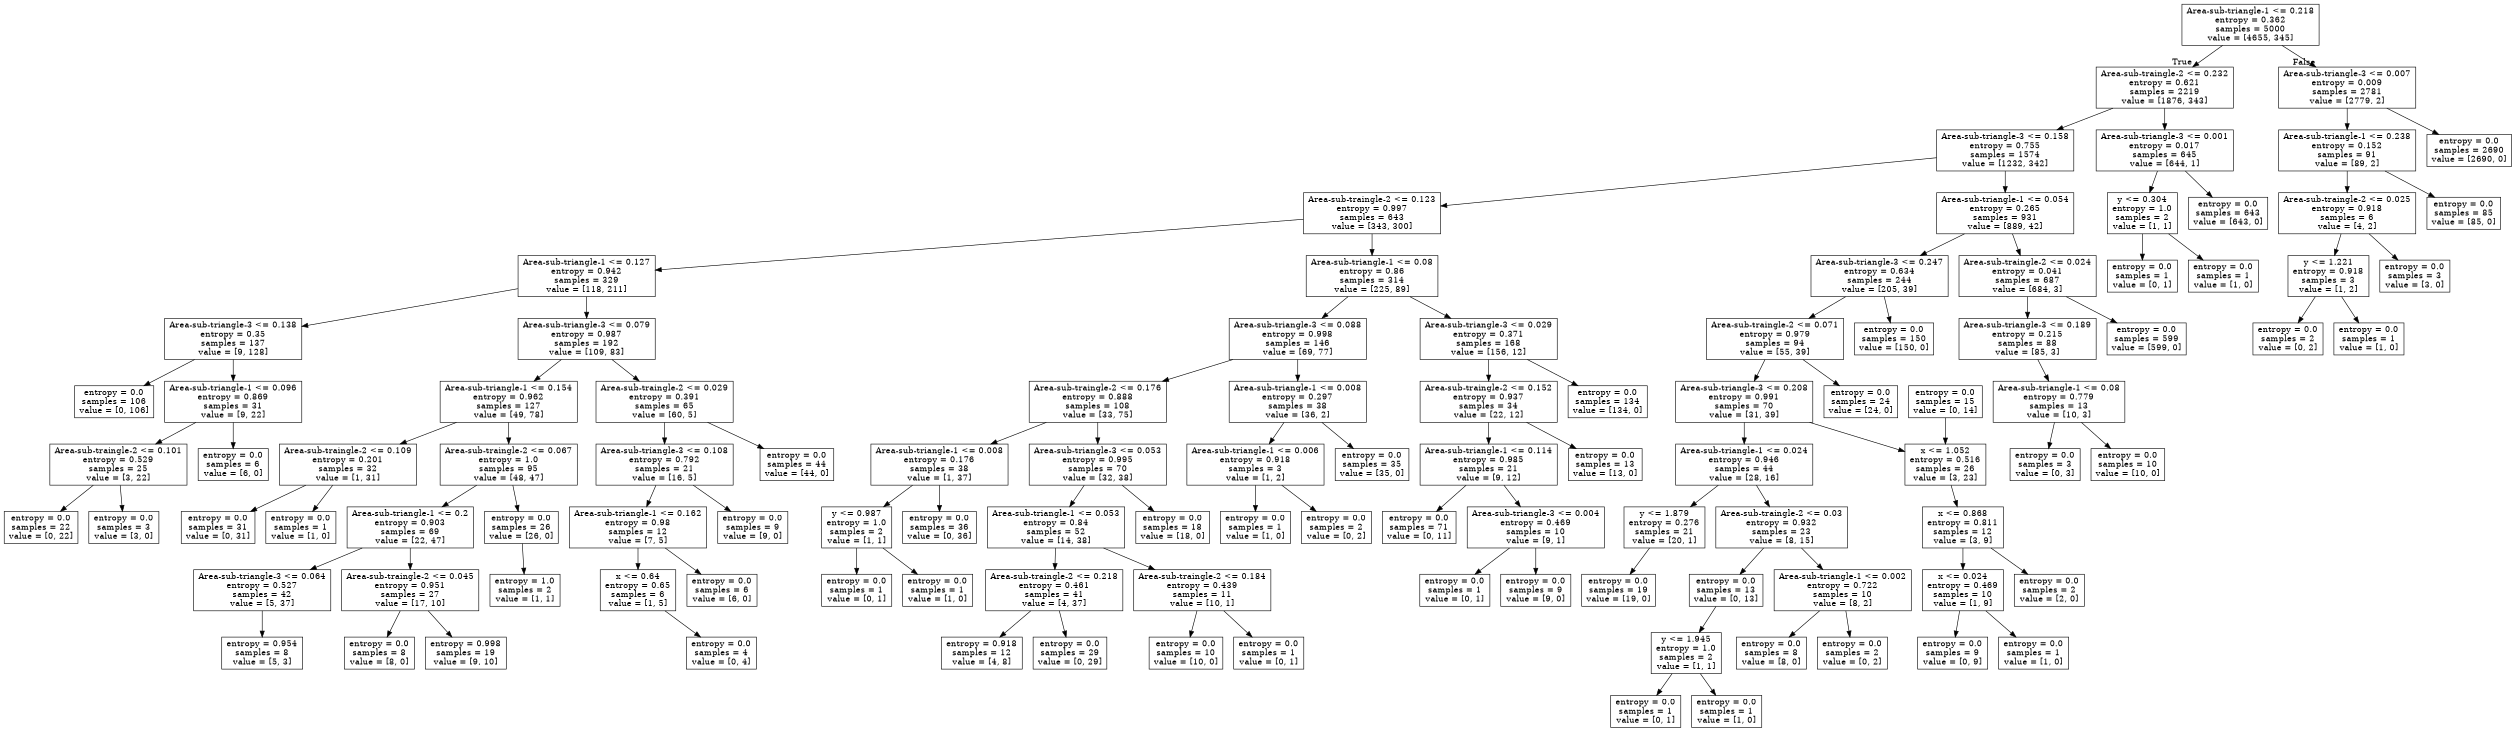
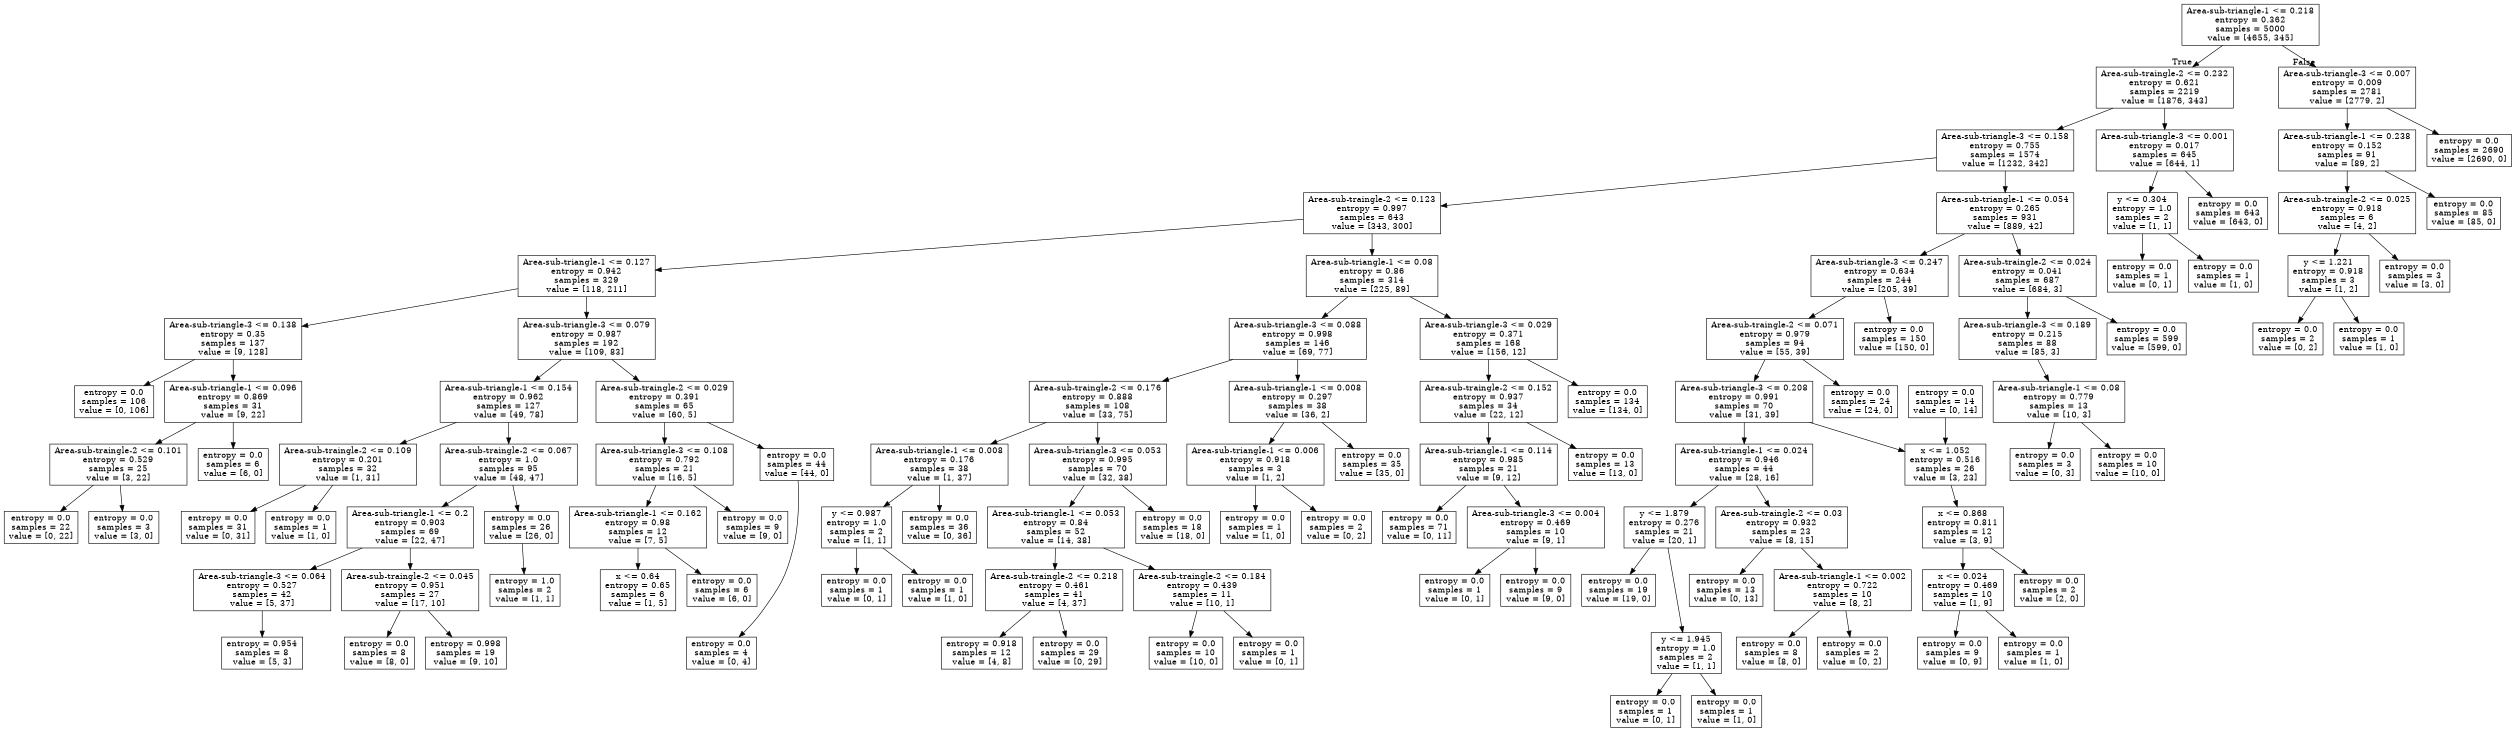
  digraph {
    node [shape=box]
    n1 [label="Area-sub-triangle-1 <= 0.218\nentropy = 0.362\nsamples = 5000\nvalue = [4655, 345]"]
    n2 [label="Area-sub-traingle-2 <= 0.232\nentropy = 0.621\nsamples = 2219\nvalue = [1876, 343]"]
    n3 [label="Area-sub-triangle-3 <= 0.007\nentropy = 0.009\nsamples = 2781\nvalue = [2779, 2]"]
    n4 [label="Area-sub-triangle-3 <= 0.158\nentropy = 0.755\nsamples = 1574\nvalue = [1232, 342]"]
    n5 [label="Area-sub-triangle-3 <= 0.001\nentropy = 0.017\nsamples = 645\nvalue = [644, 1]"]
    n6 [label="Area-sub-triangle-1 <= 0.238\nentropy = 0.152\nsamples = 91\nvalue = [89, 2]"]
    n7 [label="entropy = 0.0\nsamples = 2690\nvalue = [2690, 0]"]
    n8 [label="Area-sub-traingle-2 <= 0.123\nentropy = 0.997\nsamples = 643\nvalue = [343, 300]"]
    n9 [label="Area-sub-triangle-1 <= 0.054\nentropy = 0.265\nsamples = 931\nvalue = [889, 42]"]
    n10 [label="y <= 0.304\nentropy = 1.0\nsamples = 2\nvalue = [1, 1]"]
    n11 [label="entropy = 0.0\nsamples = 643\nvalue = [643, 0]"]
    n12 [label="Area-sub-triangle-1 <= 0.127\nentropy = 0.942\nsamples = 329\nvalue = [118, 211]"]
    n13 [label="Area-sub-triangle-1 <= 0.08\nentropy = 0.86\nsamples = 314\nvalue = [225, 89]"]
    n14 [label="Area-sub-triangle-3 <= 0.247\nentropy = 0.634\nsamples = 244\nvalue = [205, 39]"]
    n15 [label="Area-sub-traingle-2 <= 0.024\nentropy = 0.041\nsamples = 687\nvalue = [684, 3]"]
    n16 [label="Area-sub-triangle-3 <= 0.138\nentropy = 0.35\nsamples = 137\nvalue = [9, 128]"]
    n17 [label="Area-sub-triangle-3 <= 0.079\nentropy = 0.987\nsamples = 192\nvalue = [109, 83]"]
    n18 [label="Area-sub-triangle-3 <= 0.088\nentropy = 0.998\nsamples = 146\nvalue = [69, 77]"]
    n19 [label="Area-sub-triangle-3 <= 0.029\nentropy = 0.371\nsamples = 168\nvalue = [156, 12]"]
    n20 [label="entropy = 0.0\nsamples = 106\nvalue = [0, 106]"]
    n21 [label="Area-sub-triangle-1 <= 0.096\nentropy = 0.869\nsamples = 31\nvalue = [9, 22]"]
    n22 [label="Area-sub-triangle-1 <= 0.154\nentropy = 0.962\nsamples = 127\nvalue = [49, 78]"]
    n23 [label="Area-sub-traingle-2 <= 0.029\nentropy = 0.391\nsamples = 65\nvalue = [60, 5]"]
    n24 [label="Area-sub-traingle-2 <= 0.101\nentropy = 0.529\nsamples = 25\nvalue = [3, 22]"]
    n25 [label="entropy = 0.0\nsamples = 6\nvalue = [6, 0]"]
    n26 [label="entropy = 0.0\nsamples = 22\nvalue = [0, 22]"]
    n27 [label="entropy = 0.0\nsamples = 3\nvalue = [3, 0]"]
    n28 [label="Area-sub-traingle-2 <= 0.109\nentropy = 0.201\nsamples = 32\nvalue = [1, 31]"]
    n29 [label="Area-sub-traingle-2 <= 0.067\nentropy = 1.0\nsamples = 95\nvalue = [48, 47]"]
    n30 [label="Area-sub-triangle-3 <= 0.108\nentropy = 0.792\nsamples = 21\nvalue = [16, 5]"]
    n31 [label="entropy = 0.0\nsamples = 44\nvalue = [44, 0]"]
    n32 [label="entropy = 0.0\nsamples = 31\nvalue = [0, 31]"]
    n33 [label="entropy = 0.0\nsamples = 1\nvalue = [1, 0]"]
    n34 [label="Area-sub-triangle-1 <= 0.2\nentropy = 0.903\nsamples = 69\nvalue = [22, 47]"]
    n35 [label="entropy = 0.0\nsamples = 26\nvalue = [26, 0]"]
    n36 [label="Area-sub-triangle-3 <= 0.064\nentropy = 0.527\nsamples = 42\nvalue = [5, 37]"]
    n37 [label="Area-sub-traingle-2 <= 0.045\nentropy = 0.951\nsamples = 27\nvalue = [17, 10]"]
    n38 [label="entropy = 1.0\nsamples = 2\nvalue = [1, 1]"]
    n39 [label="entropy = 0.954\nsamples = 8\nvalue = [5, 3]"]
    n40 [label="entropy = 0.998\nsamples = 19\nvalue = [9, 10]"]
    n41 [label="entropy = 0.0\nsamples = 8\nvalue = [8, 0]"]
    n42 [label="Area-sub-triangle-1 <= 0.162\nentropy = 0.98\nsamples = 12\nvalue = [7, 5]"]
    n43 [label="entropy = 0.0\nsamples = 9\nvalue = [9, 0]"]
    n44 [label="x <= 0.64\nentropy = 0.65\nsamples = 6\nvalue = [1, 5]"]
    n45 [label="entropy = 0.0\nsamples = 6\nvalue = [6, 0]"]
    n46 [label="entropy = 0.0\nsamples = 4\nvalue = [0, 4]"]
    n47 [label="Area-sub-traingle-2 <= 0.176\nentropy = 0.888\nsamples = 108\nvalue = [33, 75]"]
    n48 [label="Area-sub-triangle-1 <= 0.008\nentropy = 0.297\nsamples = 38\nvalue = [36, 2]"]
    n49 [label="Area-sub-traingle-2 <= 0.152\nentropy = 0.937\nsamples = 34\nvalue = [22, 12]"]
    n50 [label="entropy = 0.0\nsamples = 134\nvalue = [134, 0]"]
    n51 [label="Area-sub-triangle-1 <= 0.008\nentropy = 0.176\nsamples = 38\nvalue = [1, 37]"]
    n52 [label="Area-sub-triangle-3 <= 0.053\nentropy = 0.995\nsamples = 70\nvalue = [32, 38]"]
    n53 [label="Area-sub-triangle-1 <= 0.006\nentropy = 0.918\nsamples = 3\nvalue = [1, 2]"]
    n54 [label="entropy = 0.0\nsamples = 35\nvalue = [35, 0]"]
    n55 [label="y <= 0.987\nentropy = 1.0\nsamples = 2\nvalue = [1, 1]"]
    n56 [label="entropy = 0.0\nsamples = 36\nvalue = [0, 36]"]
    n57 [label="Area-sub-triangle-1 <= 0.053\nentropy = 0.84\nsamples = 52\nvalue = [14, 38]"]
    n58 [label="entropy = 0.0\nsamples = 18\nvalue = [18, 0]"]
    n59 [label="entropy = 0.0\nsamples = 1\nvalue = [0, 1]"]
    n60 [label="entropy = 0.0\nsamples = 1\nvalue = [1, 0]"]
    n61 [label="Area-sub-traingle-2 <= 0.218\nentropy = 0.461\nsamples = 41\nvalue = [4, 37]"]
    n62 [label="Area-sub-traingle-2 <= 0.184\nentropy = 0.439\nsamples = 11\nvalue = [10, 1]"]
    n63 [label="entropy = 0.0\nsamples = 29\nvalue = [0, 29]"]
    n64 [label="entropy = 0.918\nsamples = 12\nvalue = [4, 8]"]
    n65 [label="entropy = 0.0\nsamples = 1\nvalue = [0, 1]"]
    n66 [label="entropy = 0.0\nsamples = 10\nvalue = [10, 0]"]
    n67 [label="entropy = 0.0\nsamples = 1\nvalue = [1, 0]"]
    n68 [label="entropy = 0.0\nsamples = 2\nvalue = [0, 2]"]
    n69 [label="Area-sub-triangle-1 <= 0.114\nentropy = 0.985\nsamples = 21\nvalue = [9, 12]"]
    n70 [label="entropy = 0.0\nsamples = 13\nvalue = [13, 0]"]
    n71 [label="entropy = 0.0\nsamples = 71\nvalue = [0, 11]"]
    n72 [label="Area-sub-triangle-3 <= 0.004\nentropy = 0.469\nsamples = 10\nvalue = [9, 1]"]
    n73 [label="entropy = 0.0\nsamples = 1\nvalue = [0, 1]"]
    n74 [label="entropy = 0.0\nsamples = 9\nvalue = [9, 0]"]
    n75 [label="Area-sub-traingle-2 <= 0.071\nentropy = 0.979\nsamples = 94\nvalue = [55, 39]"]
    n76 [label="entropy = 0.0\nsamples = 150\nvalue = [150, 0]"]
    n77 [label="Area-sub-triangle-3 <= 0.189\nentropy = 0.215\nsamples = 88\nvalue = [85, 3]"]
    n78 [label="entropy = 0.0\nsamples = 599\nvalue = [599, 0]"]
    n79 [label="Area-sub-triangle-3 <= 0.208\nentropy = 0.991\nsamples = 70\nvalue = [31, 39]"]
    n80 [label="entropy = 0.0\nsamples = 24\nvalue = [24, 0]"]
    n81 [label="x <= 1.052\nentropy = 0.516\nsamples = 26\nvalue = [3, 23]"]
    n82 [label="Area-sub-triangle-1 <= 0.024\nentropy = 0.946\nsamples = 44\nvalue = [28, 16]"]
    n83 [label="x <= 0.868\nentropy = 0.811\nsamples = 12\nvalue = [3, 9]"]
    n84 [label="Area-sub-traingle-2 <= 0.03\nentropy = 0.932\nsamples = 23\nvalue = [8, 15]"]
    n85 [label="y <= 1.879\nentropy = 0.276\nsamples = 21\nvalue = [20, 1]"]
    n86 [label="x <= 0.024\nentropy = 0.469\nsamples = 10\nvalue = [1, 9]"]
    n87 [label="entropy = 0.0\nsamples = 2\nvalue = [2, 0]"]
-   n88 [label="entropy = 0.0\nsamples = 15\nvalue = [0, 14]"]
+   n88 [label="entropy = 0.0\nsamples = 14\nvalue = [0, 14]"]
    n89 [label="entropy = 0.0\nsamples = 1\nvalue = [1, 0]"]
    n90 [label="entropy = 0.0\nsamples = 9\nvalue = [0, 9]"]
    n91 [label="entropy = 0.0\nsamples = 13\nvalue = [0, 13]"]
    n92 [label="Area-sub-triangle-1 <= 0.002\nentropy = 0.722\nsamples = 10\nvalue = [8, 2]"]
    n93 [label="entropy = 0.0\nsamples = 19\nvalue = [19, 0]"]
    n94 [label="y <= 1.945\nentropy = 1.0\nsamples = 2\nvalue = [1, 1]"]
    n95 [label="entropy = 0.0\nsamples = 2\nvalue = [0, 2]"]
    n96 [label="entropy = 0.0\nsamples = 8\nvalue = [8, 0]"]
    n97 [label="entropy = 0.0\nsamples = 1\nvalue = [0, 1]"]
    n98 [label="entropy = 0.0\nsamples = 1\nvalue = [1, 0]"]
    n99 [label="Area-sub-triangle-1 <= 0.08\nentropy = 0.779\nsamples = 13\nvalue = [10, 3]"]
    n100 [label="entropy = 0.0\nsamples = 3\nvalue = [0, 3]"]
    n101 [label="entropy = 0.0\nsamples = 10\nvalue = [10, 0]"]
    n102 [label="entropy = 0.0\nsamples = 1\nvalue = [0, 1]"]
    n103 [label="entropy = 0.0\nsamples = 1\nvalue = [1, 0]"]
    n104 [label="Area-sub-traingle-2 <= 0.025\nentropy = 0.918\nsamples = 6\nvalue = [4, 2]"]
    n105 [label="entropy = 0.0\nsamples = 85\nvalue = [85, 0]"]
    n106 [label="y <= 1.221\nentropy = 0.918\nsamples = 3\nvalue = [1, 2]"]
    n107 [label="entropy = 0.0\nsamples = 3\nvalue = [3, 0]"]
    n108 [label="entropy = 0.0\nsamples = 2\nvalue = [0, 2]"]
    n109 [label="entropy = 0.0\nsamples = 1\nvalue = [1, 0]"]
    n1 -> n2 [headlabel=True labelangle=45 labeldistance=2.5]
    n1 -> n3 [headlabel=False labelangle=-45 labeldistance=2.5]
    n2 -> n4
    n2 -> n5
    n3 -> n6
    n3 -> n7
    n4 -> n8
    n4 -> n9
    n5 -> n10
    n5 -> n11
    n6 -> n104
    n6 -> n105
    n8 -> n12
    n8 -> n13
    n9 -> n14
    n9 -> n15
    n10 -> n102
    n10 -> n103
    n12 -> n16
    n12 -> n17
    n13 -> n18
    n13 -> n19
    n14 -> n75
    n14 -> n76
    n15 -> n77
    n15 -> n78
    n16 -> n20
    n16 -> n21
    n17 -> n22
    n17 -> n23
    n18 -> n47
    n18 -> n48
    n19 -> n49
    n19 -> n50
    n21 -> n24
    n21 -> n25
    n22 -> n28
    n22 -> n29
    n23 -> n30
    n23 -> n31
    n24 -> n26
    n24 -> n27
    n28 -> n32
    n28 -> n33
    n29 -> n34
    n29 -> n35
    n30 -> n42
    n30 -> n43
    n34 -> n36
    n34 -> n37
    n35 -> n38
    n36 -> n39
    n37 -> n40
    n37 -> n41
    n42 -> n44
    n42 -> n45
-   n44 -> n46
+   n31 -> n46
    n47 -> n51
    n47 -> n52
    n48 -> n53
    n48 -> n54
    n49 -> n69
    n49 -> n70
    n51 -> n55
    n51 -> n56
    n52 -> n57
    n52 -> n58
    n53 -> n67
    n53 -> n68
    n55 -> n59
    n55 -> n60
    n57 -> n61
    n57 -> n62
    n61 -> n63
    n61 -> n64
    n62 -> n65
    n62 -> n66
    n69 -> n71
    n69 -> n72
    n72 -> n73
    n72 -> n74
    n75 -> n79
    n75 -> n80
    n77 -> n99
    n79 -> n81
    n79 -> n82
    n81 -> n83
    n82 -> n84
    n82 -> n85
    n83 -> n86
    n83 -> n87
    n84 -> n91
    n84 -> n92
    n85 -> n93
-   n91 -> n94
+   n85 -> n94
    n86 -> n89
    n86 -> n90
    n88 -> n81
    n92 -> n95
    n92 -> n96
    n94 -> n97
    n94 -> n98
    n99 -> n100
    n99 -> n101
    n104 -> n106
    n104 -> n107
    n106 -> n108
    n106 -> n109
  }
